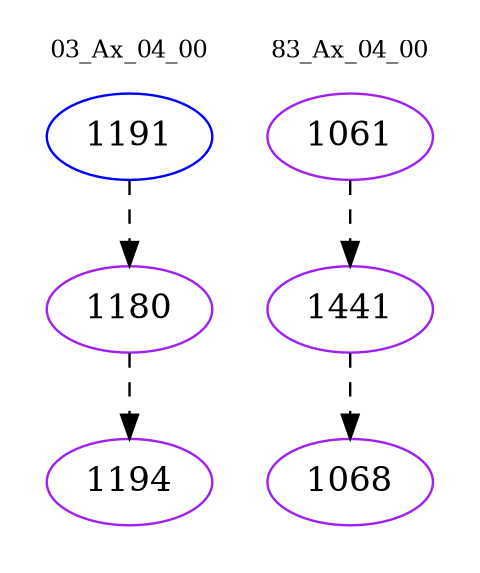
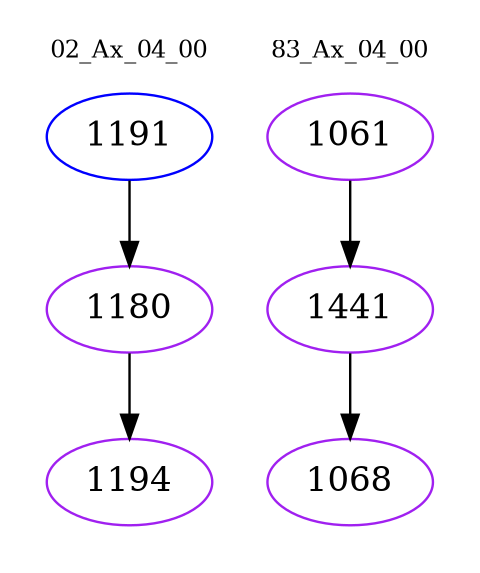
  digraph {
    node [color=purple]
    edge [color=black style=solid]
    n1 [color=blue label=1191]
    n2 [label=1180]
    n3 [label=1194]
    n4 [label=1061]
    n5 [label=1441]
    n6 [label=1068]
    subgraph cluster_1 {
      color=white
      fontsize=10
-     label="03_Ax_04_00"
+     label="02_Ax_04_00"
      n1
      n2
      n3
    }
    subgraph cluster_2 {
      color=white
      fontsize=10
      label="83_Ax_04_00"
      n4
      n5
      n6
    }
-   n1 -> n2 [style=dashed]
-   n2 -> n3 [style=dashed]
-   n4 -> n5 [style=dashed]
-   n5 -> n6 [style=dashed]
+   n1 -> n2
+   n2 -> n3
+   n4 -> n5
+   n5 -> n6
  }
